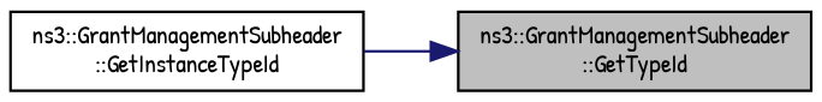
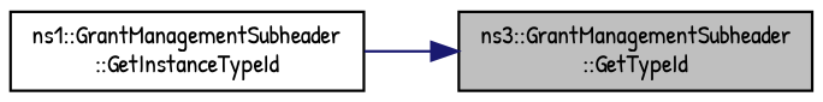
  digraph {
    rankdir=RL
    fontname="Patrick Hand"
    node [color=black fontname="Patrick Hand" fontsize=10 shape=record style=filled]
    n1 [fillcolor=grey75 fontcolor=black height=0.2 label="ns3::GrantManagementSubheader\l::GetTypeId" width=0.4]
-   n2 [fillcolor=white height=0.2 label="ns3::GrantManagementSubheader\l::GetInstanceTypeId" width=0.4]
+   n2 [fillcolor=white height=0.2 label="ns1::GrantManagementSubheader\l::GetInstanceTypeId" width=0.4]
    n1 -> n2 [color=midnightblue dir=back fontname="Patrick Hand" fontsize=10 labelfontname=Helvetica labelfontsize=10 style=solid]
  }
